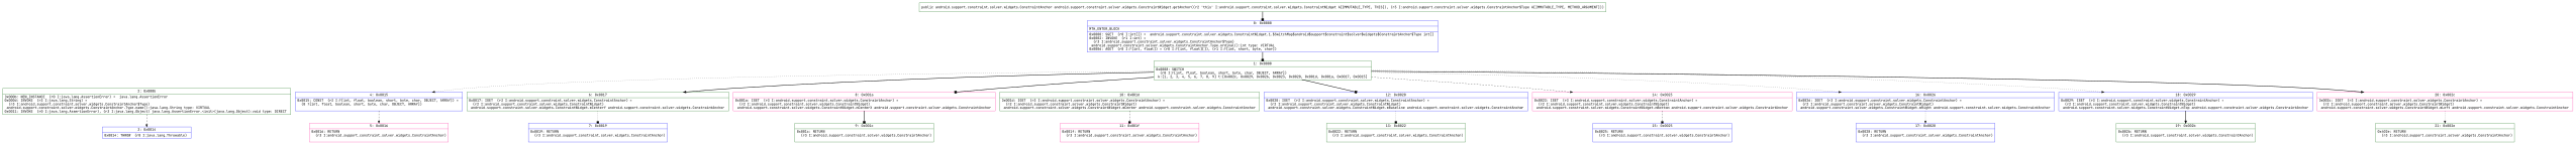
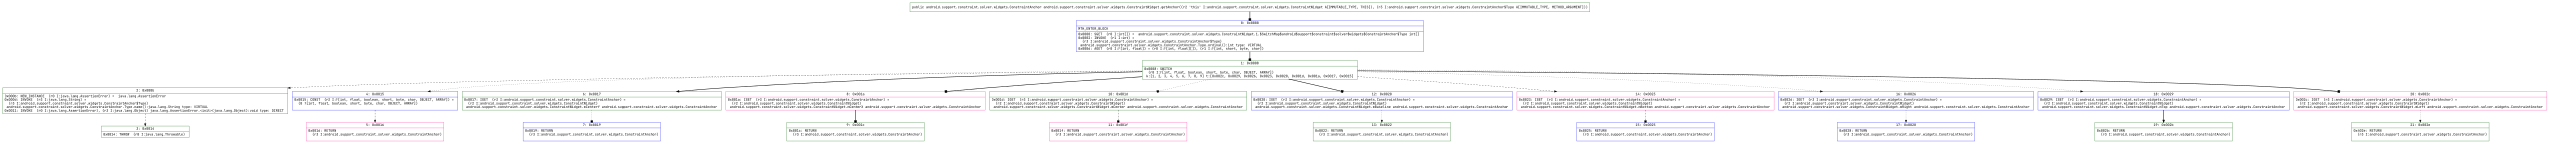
  digraph {
    fontname="JetBrains Mono"
    node [color=blue fontname="JetBrains Mono" shape=record]
    edge [arrowhead=normal fontname="JetBrains Mono" style=bold]
    n1 [label="{0\:\ 0x0000|MTH_ENTER_BLOCK\l|0x0000: SGET  (r0 I:int[]) =  android.support.constraint.solver.widgets.ConstraintWidget.1.$SwitchMap$android$support$constraint$solver$widgets$ConstraintAnchor$Type int[] \l0x0002: INVOKE  (r1 I:int) = \l  (r3 I:android.support.constraint.solver.widgets.ConstraintAnchor$Type)\l android.support.constraint.solver.widgets.ConstraintAnchor.Type.ordinal():int type: VIRTUAL \l0x0006: AGET  (r0 I:?[int, float]) = (r0 I:?[int, float][]), (r1 I:?[int, short, byte, char]) \l}"]
    n2 [color=darkgreen label="{1\:\ 0x0008|0x0008: SWITCH  \l  (r0 I:?[int, float, boolean, short, byte, char, OBJECT, ARRAY])\l k:[1, 2, 3, 4, 5, 6, 7, 8, 9] t:[0x002c, 0x0029, 0x0026, 0x0023, 0x0020, 0x001d, 0x001a, 0x0017, 0x0015] \l}"]
    n3 [color=darkgreen label="{2\:\ 0x000b|0x000b: NEW_INSTANCE  (r0 I:java.lang.AssertionError) =  java.lang.AssertionError \l0x000d: INVOKE  (r3 I:java.lang.String) = \l  (r3 I:android.support.constraint.solver.widgets.ConstraintAnchor$Type)\l android.support.constraint.solver.widgets.ConstraintAnchor.Type.name():java.lang.String type: VIRTUAL \l0x0011: INVOKE  (r0 I:java.lang.AssertionError), (r3 I:java.lang.Object) java.lang.AssertionError.\<init\>(java.lang.Object):void type: DIRECT \l}"]
    n4 [label="{4\:\ 0x0015|0x0015: CONST  (r3 I:?[int, float, boolean, short, byte, char, OBJECT, ARRAY]) = \l  (0 ?[int, float, boolean, short, byte, char, OBJECT, ARRAY])\l \l}"]
    n5 [color=darkgreen label="{6\:\ 0x0017|0x0017: IGET  (r3 I:android.support.constraint.solver.widgets.ConstraintAnchor) = \l  (r2 I:android.support.constraint.solver.widgets.ConstraintWidget)\l android.support.constraint.solver.widgets.ConstraintWidget.mCenterY android.support.constraint.solver.widgets.ConstraintAnchor \l}"]
    n6 [color=deeppink label="{8\:\ 0x001a|0x001a: IGET  (r3 I:android.support.constraint.solver.widgets.ConstraintAnchor) = \l  (r2 I:android.support.constraint.solver.widgets.ConstraintWidget)\l android.support.constraint.solver.widgets.ConstraintWidget.mCenterX android.support.constraint.solver.widgets.ConstraintAnchor \l}"]
    n7 [color=darkgreen label="{10\:\ 0x001d|0x001d: IGET  (r3 I:android.support.constraint.solver.widgets.ConstraintAnchor) = \l  (r2 I:android.support.constraint.solver.widgets.ConstraintWidget)\l android.support.constraint.solver.widgets.ConstraintWidget.mCenter android.support.constraint.solver.widgets.ConstraintAnchor \l}"]
    n8 [label="{12\:\ 0x0020|0x0020: IGET  (r3 I:android.support.constraint.solver.widgets.ConstraintAnchor) = \l  (r2 I:android.support.constraint.solver.widgets.ConstraintWidget)\l android.support.constraint.solver.widgets.ConstraintWidget.mBaseline android.support.constraint.solver.widgets.ConstraintAnchor \l}"]
    n9 [color=deeppink label="{14\:\ 0x0023|0x0023: IGET  (r3 I:android.support.constraint.solver.widgets.ConstraintAnchor) = \l  (r2 I:android.support.constraint.solver.widgets.ConstraintWidget)\l android.support.constraint.solver.widgets.ConstraintWidget.mBottom android.support.constraint.solver.widgets.ConstraintAnchor \l}"]
    n10 [label="{16\:\ 0x0026|0x0026: IGET  (r3 I:android.support.constraint.solver.widgets.ConstraintAnchor) = \l  (r2 I:android.support.constraint.solver.widgets.ConstraintWidget)\l android.support.constraint.solver.widgets.ConstraintWidget.mRight android.support.constraint.solver.widgets.ConstraintAnchor \l}"]
    n11 [label="{18\:\ 0x0029|0x0029: IGET  (r3 I:android.support.constraint.solver.widgets.ConstraintAnchor) = \l  (r2 I:android.support.constraint.solver.widgets.ConstraintWidget)\l android.support.constraint.solver.widgets.ConstraintWidget.mTop android.support.constraint.solver.widgets.ConstraintAnchor \l}"]
    n12 [color=deeppink label="{20\:\ 0x002c|0x002c: IGET  (r3 I:android.support.constraint.solver.widgets.ConstraintAnchor) = \l  (r2 I:android.support.constraint.solver.widgets.ConstraintWidget)\l android.support.constraint.solver.widgets.ConstraintWidget.mLeft android.support.constraint.solver.widgets.ConstraintAnchor \l}"]
-   n13 [label="{3\:\ 0x0014|0x0014: THROW  (r0 I:java.lang.Throwable) \l}"]
+   n13 [color=darkgreen label="{3\:\ 0x0014|0x0014: THROW  (r0 I:java.lang.Throwable) \l}"]
    n14 [color=deeppink label="{5\:\ 0x0016|0x0016: RETURN  \l  (r3 I:android.support.constraint.solver.widgets.ConstraintAnchor)\l \l}"]
    n15 [label="{7\:\ 0x0019|0x0019: RETURN  \l  (r3 I:android.support.constraint.solver.widgets.ConstraintAnchor)\l \l}"]
    n16 [color=darkgreen label="{9\:\ 0x001c|0x001c: RETURN  \l  (r3 I:android.support.constraint.solver.widgets.ConstraintAnchor)\l \l}"]
    n17 [color=deeppink label="{11\:\ 0x001f|0x001f: RETURN  \l  (r3 I:android.support.constraint.solver.widgets.ConstraintAnchor)\l \l}"]
    n18 [color=darkgreen label="{13\:\ 0x0022|0x0022: RETURN  \l  (r3 I:android.support.constraint.solver.widgets.ConstraintAnchor)\l \l}"]
    n19 [label="{15\:\ 0x0025|0x0025: RETURN  \l  (r3 I:android.support.constraint.solver.widgets.ConstraintAnchor)\l \l}"]
    n20 [label="{17\:\ 0x0028|0x0028: RETURN  \l  (r3 I:android.support.constraint.solver.widgets.ConstraintAnchor)\l \l}"]
    n21 [color=darkgreen label="{19\:\ 0x002b|0x002b: RETURN  \l  (r3 I:android.support.constraint.solver.widgets.ConstraintAnchor)\l \l}"]
    n22 [color=darkgreen label="{21\:\ 0x002e|0x402e: RETURN  \l  (r3 I:android.support.constraint.solver.widgets.ConstraintAnchor)\l \l}"]
    n23 [color=darkgreen label="{public android.support.constraint.solver.widgets.ConstraintAnchor android.support.constraint.solver.widgets.ConstraintWidget.getAnchor((r2 'this' I:android.support.constraint.solver.widgets.ConstraintWidget A[IMMUTABLE_TYPE, THIS]), (r3 I:android.support.constraint.solver.widgets.ConstraintAnchor$Type A[IMMUTABLE_TYPE, METHOD_ARGUMENT])) }"]
    n1 -> n2 [arrowhead=box]
+   n2 -> n3 [style=dashed]
    n2 -> n4 [style=dotted]
    n2 -> n5
    n2 -> n6 [arrowhead=box]
+   n2 -> n7 [arrowhead=box style=dotted]
    n2 -> n8 [arrowhead=box]
    n2 -> n9 [style=dashed]
    n2 -> n10 [style=dotted]
    n2 -> n11 [style=dotted]
-   n2 -> n12
+   n2 -> n12 [arrowhead=box]
    n3 -> n13 [style=dashed]
    n4 -> n14 [style=dashed]
    n5 -> n15 [arrowhead=box style=dotted]
    n6 -> n16 [arrowhead=box]
    n7 -> n17 [arrowhead=box style=dashed]
-   n8 -> n18 [arrowhead=box style=dotted]
+   n8 -> n18 [style=dotted]
    n9 -> n19 [arrowhead=box style=dashed]
    n10 -> n20 [style=dotted]
    n11 -> n21
    n12 -> n22 [style=dotted]
    n23 -> n1 [arrowhead=box]
  }
